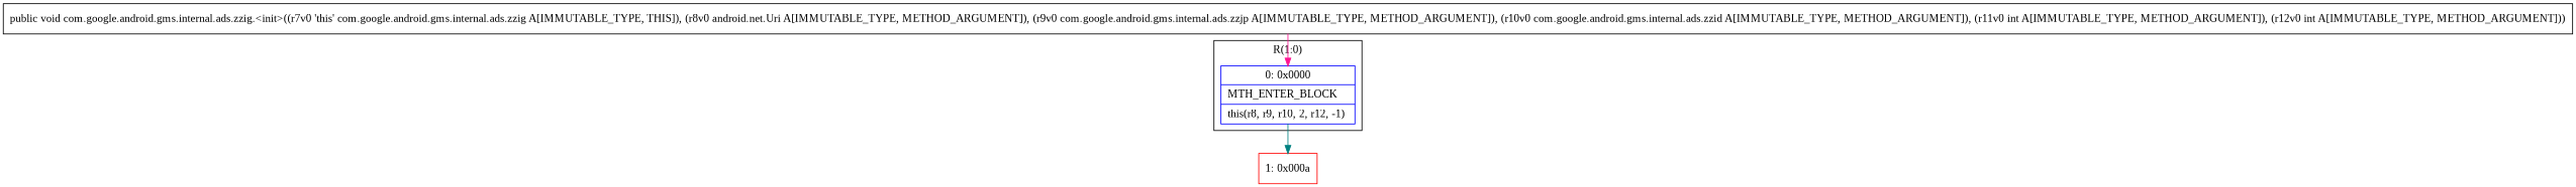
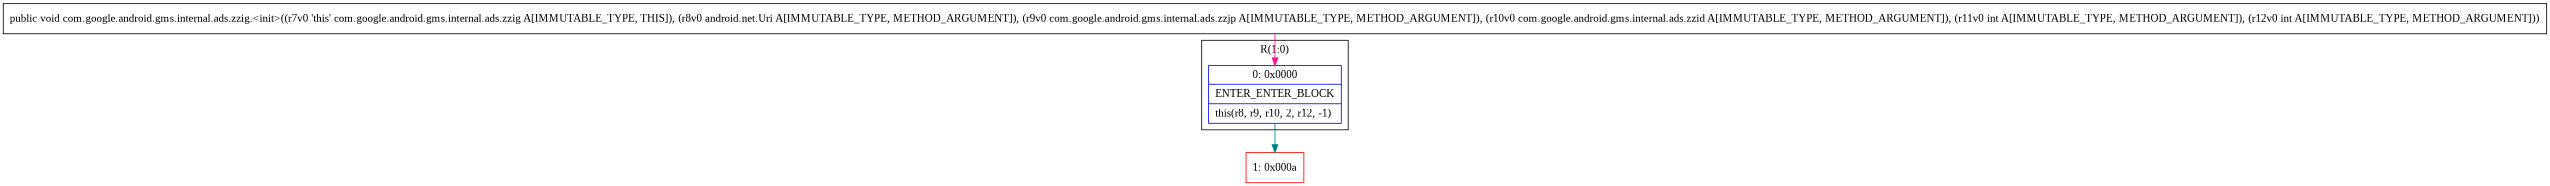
  digraph {
    fontname="Liberation Serif"
    node [shape=record fontname="Liberation Serif"]
    edge [fontname="Liberation Serif"]
-   n1 [color=blue label="{0\:\ 0x0000|MTH_ENTER_BLOCK\l|this(r8, r9, r10, 2, r12, \-1)\l}"]
+   n1 [color=blue label="{0\:\ 0x0000|ENTER_ENTER_BLOCK\l|this(r8, r9, r10, 2, r12, \-1)\l}"]
    n2 [color=red label="{1\:\ 0x000a}"]
    n3 [label="{public void com.google.android.gms.internal.ads.zzig.\<init\>((r7v0 'this' com.google.android.gms.internal.ads.zzig A[IMMUTABLE_TYPE, THIS]), (r8v0 android.net.Uri A[IMMUTABLE_TYPE, METHOD_ARGUMENT]), (r9v0 com.google.android.gms.internal.ads.zzjp A[IMMUTABLE_TYPE, METHOD_ARGUMENT]), (r10v0 com.google.android.gms.internal.ads.zzid A[IMMUTABLE_TYPE, METHOD_ARGUMENT]), (r11v0 int A[IMMUTABLE_TYPE, METHOD_ARGUMENT]), (r12v0 int A[IMMUTABLE_TYPE, METHOD_ARGUMENT])) }"]
    subgraph cluster_1 {
      label="R(1:0)"
      n1
    }
    n1 -> n2 [color=teal]
    n3 -> n1 [color=deeppink]
  }
